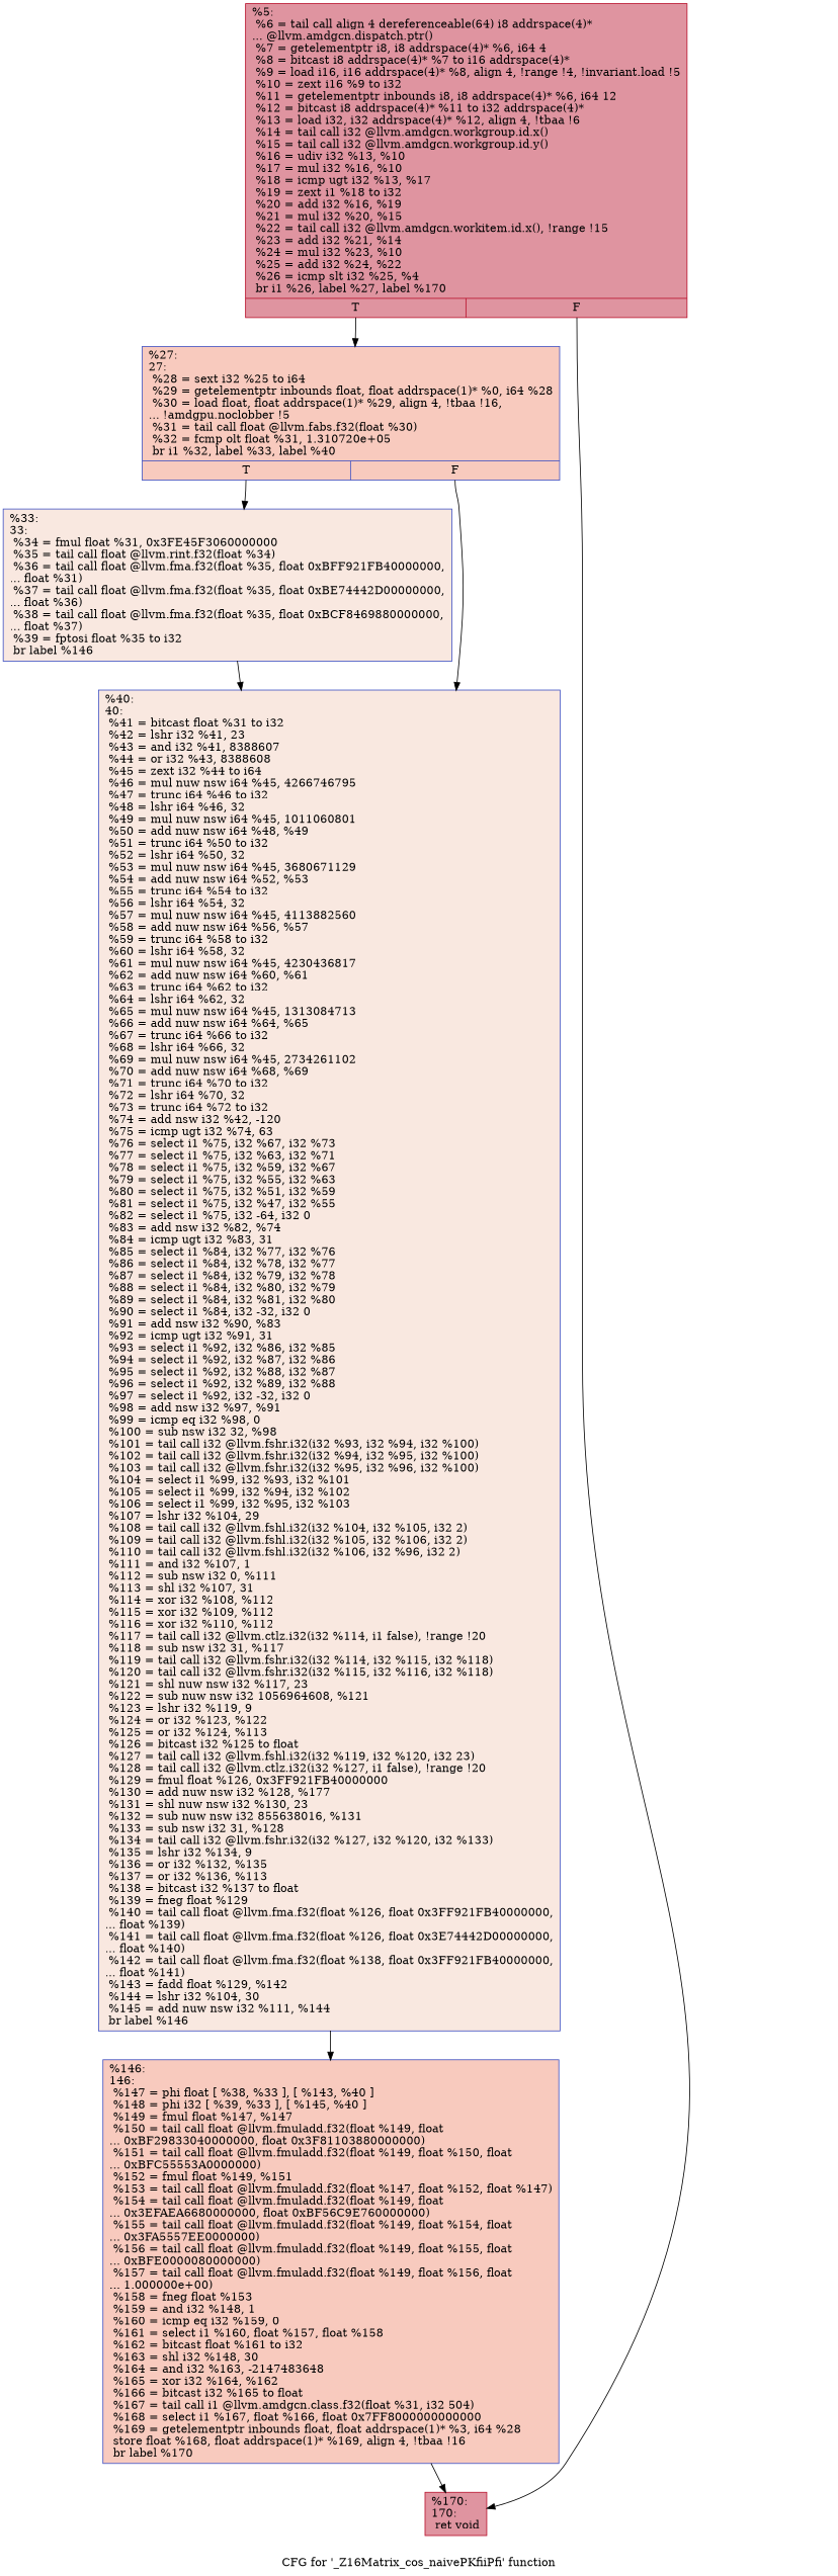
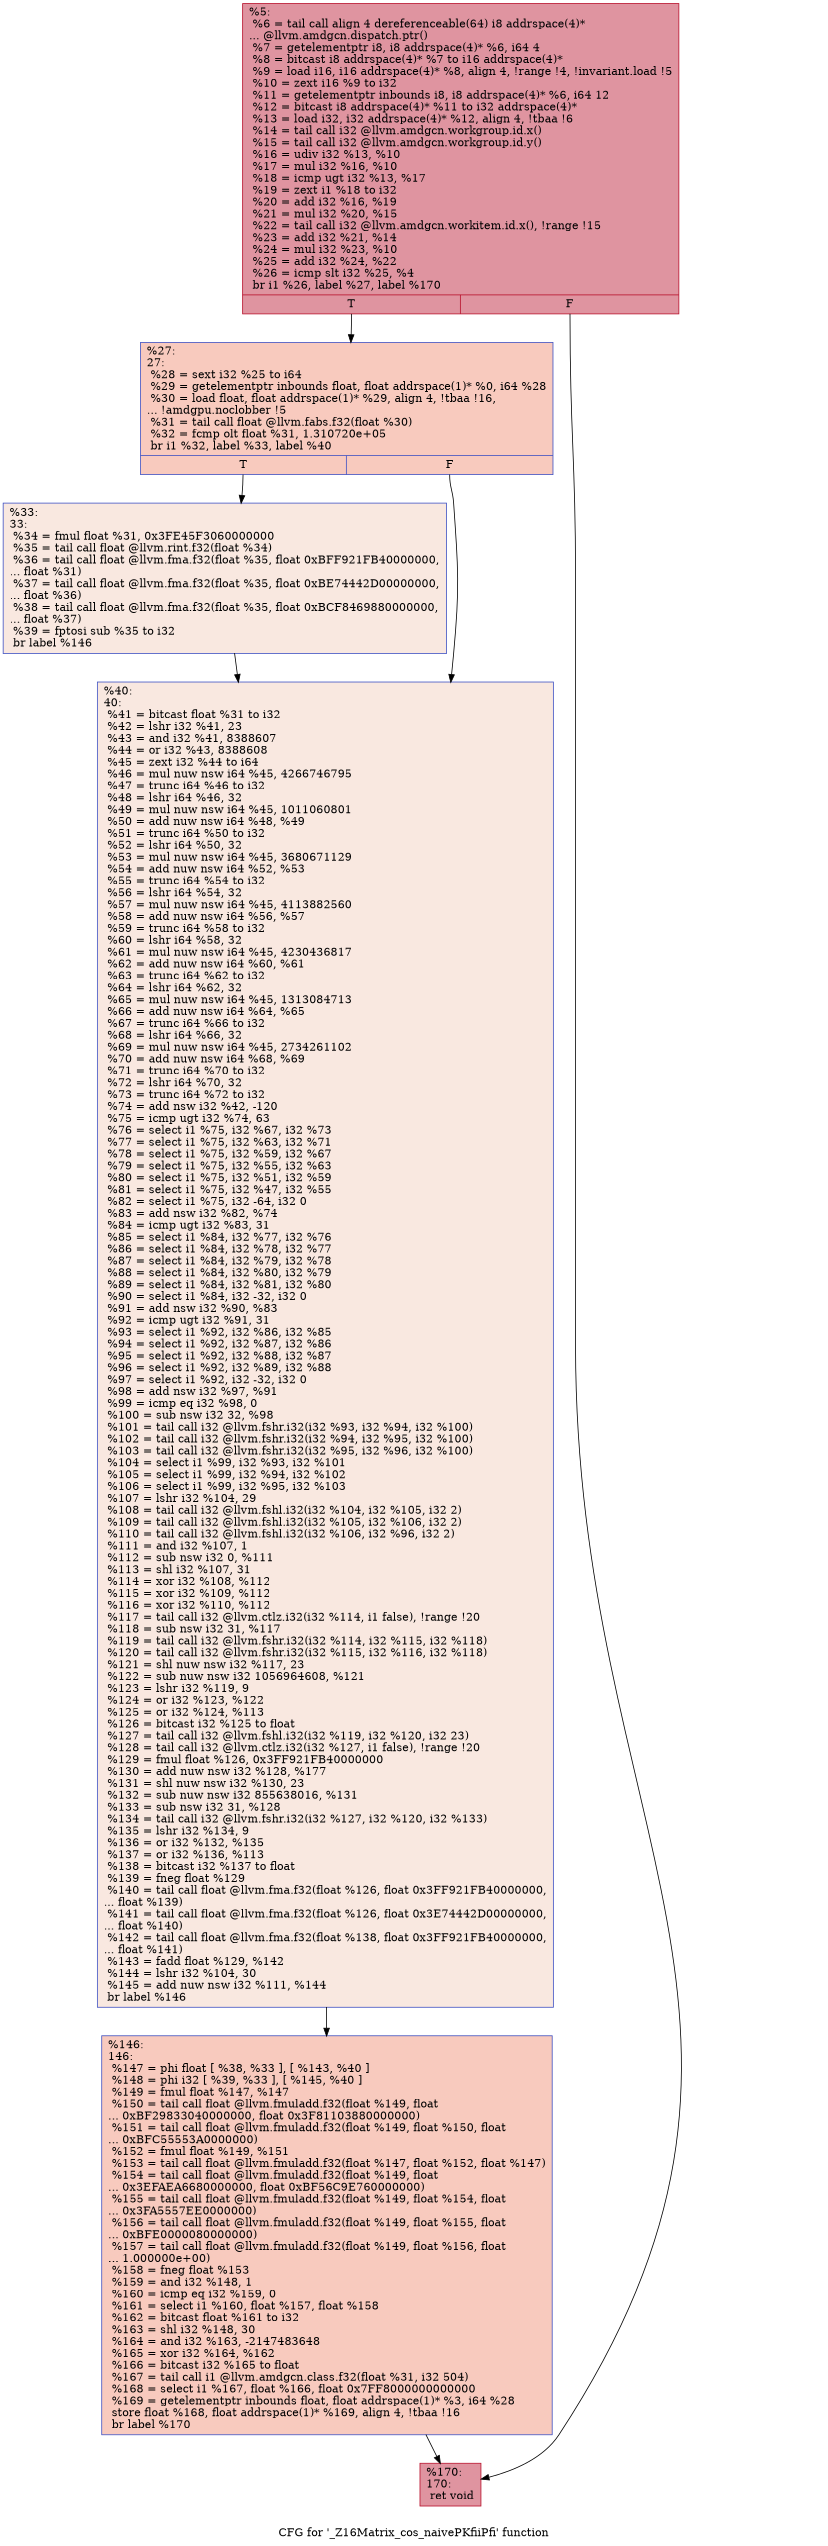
  digraph {
    label="CFG for '_Z16Matrix_cos_naivePKfiiPfi' function"
    node [color="#3d50c3ff" fillcolor="#b70d2870" shape=record style=filled]
    n1 [color="#b70d28ff" label="{%5:\l  %6 = tail call align 4 dereferenceable(64) i8 addrspace(4)*\l... @llvm.amdgcn.dispatch.ptr()\l  %7 = getelementptr i8, i8 addrspace(4)* %6, i64 4\l  %8 = bitcast i8 addrspace(4)* %7 to i16 addrspace(4)*\l  %9 = load i16, i16 addrspace(4)* %8, align 4, !range !4, !invariant.load !5\l  %10 = zext i16 %9 to i32\l  %11 = getelementptr inbounds i8, i8 addrspace(4)* %6, i64 12\l  %12 = bitcast i8 addrspace(4)* %11 to i32 addrspace(4)*\l  %13 = load i32, i32 addrspace(4)* %12, align 4, !tbaa !6\l  %14 = tail call i32 @llvm.amdgcn.workgroup.id.x()\l  %15 = tail call i32 @llvm.amdgcn.workgroup.id.y()\l  %16 = udiv i32 %13, %10\l  %17 = mul i32 %16, %10\l  %18 = icmp ugt i32 %13, %17\l  %19 = zext i1 %18 to i32\l  %20 = add i32 %16, %19\l  %21 = mul i32 %20, %15\l  %22 = tail call i32 @llvm.amdgcn.workitem.id.x(), !range !15\l  %23 = add i32 %21, %14\l  %24 = mul i32 %23, %10\l  %25 = add i32 %24, %22\l  %26 = icmp slt i32 %25, %4\l  br i1 %26, label %27, label %170\l|{<s0>T|<s1>F}}"]
    n2 [fillcolor="#ef886b70" label="{%27:\l27:                                               \l  %28 = sext i32 %25 to i64\l  %29 = getelementptr inbounds float, float addrspace(1)* %0, i64 %28\l  %30 = load float, float addrspace(1)* %29, align 4, !tbaa !16,\l... !amdgpu.noclobber !5\l  %31 = tail call float @llvm.fabs.f32(float %30)\l  %32 = fcmp olt float %31, 1.310720e+05\l  br i1 %32, label %33, label %40\l|{<s0>T|<s1>F}}"]
    n3 [color="#b70d28ff" label="{%170:\l170:                                              \l  ret void\l}"]
-   n4 [fillcolor="#f1ccb870" label="{%33:\l33:                                               \l  %34 = fmul float %31, 0x3FE45F3060000000\l  %35 = tail call float @llvm.rint.f32(float %34)\l  %36 = tail call float @llvm.fma.f32(float %35, float 0xBFF921FB40000000,\l... float %31)\l  %37 = tail call float @llvm.fma.f32(float %35, float 0xBE74442D00000000,\l... float %36)\l  %38 = tail call float @llvm.fma.f32(float %35, float 0xBCF8469880000000,\l... float %37)\l  %39 = fptosi float %35 to i32\l  br label %146\l}"]
+   n4 [fillcolor="#f1ccb870" label="{%33:\l33:                                               \l  %34 = fmul float %31, 0x3FE45F3060000000\l  %35 = tail call float @llvm.rint.f32(float %34)\l  %36 = tail call float @llvm.fma.f32(float %35, float 0xBFF921FB40000000,\l... float %31)\l  %37 = tail call float @llvm.fma.f32(float %35, float 0xBE74442D00000000,\l... float %36)\l  %38 = tail call float @llvm.fma.f32(float %35, float 0xBCF8469880000000,\l... float %37)\l  %39 = fptosi sub %35 to i32\l  br label %146\l}"]
    n5 [fillcolor="#f1ccb870" label="{%40:\l40:                                               \l  %41 = bitcast float %31 to i32\l  %42 = lshr i32 %41, 23\l  %43 = and i32 %41, 8388607\l  %44 = or i32 %43, 8388608\l  %45 = zext i32 %44 to i64\l  %46 = mul nuw nsw i64 %45, 4266746795\l  %47 = trunc i64 %46 to i32\l  %48 = lshr i64 %46, 32\l  %49 = mul nuw nsw i64 %45, 1011060801\l  %50 = add nuw nsw i64 %48, %49\l  %51 = trunc i64 %50 to i32\l  %52 = lshr i64 %50, 32\l  %53 = mul nuw nsw i64 %45, 3680671129\l  %54 = add nuw nsw i64 %52, %53\l  %55 = trunc i64 %54 to i32\l  %56 = lshr i64 %54, 32\l  %57 = mul nuw nsw i64 %45, 4113882560\l  %58 = add nuw nsw i64 %56, %57\l  %59 = trunc i64 %58 to i32\l  %60 = lshr i64 %58, 32\l  %61 = mul nuw nsw i64 %45, 4230436817\l  %62 = add nuw nsw i64 %60, %61\l  %63 = trunc i64 %62 to i32\l  %64 = lshr i64 %62, 32\l  %65 = mul nuw nsw i64 %45, 1313084713\l  %66 = add nuw nsw i64 %64, %65\l  %67 = trunc i64 %66 to i32\l  %68 = lshr i64 %66, 32\l  %69 = mul nuw nsw i64 %45, 2734261102\l  %70 = add nuw nsw i64 %68, %69\l  %71 = trunc i64 %70 to i32\l  %72 = lshr i64 %70, 32\l  %73 = trunc i64 %72 to i32\l  %74 = add nsw i32 %42, -120\l  %75 = icmp ugt i32 %74, 63\l  %76 = select i1 %75, i32 %67, i32 %73\l  %77 = select i1 %75, i32 %63, i32 %71\l  %78 = select i1 %75, i32 %59, i32 %67\l  %79 = select i1 %75, i32 %55, i32 %63\l  %80 = select i1 %75, i32 %51, i32 %59\l  %81 = select i1 %75, i32 %47, i32 %55\l  %82 = select i1 %75, i32 -64, i32 0\l  %83 = add nsw i32 %82, %74\l  %84 = icmp ugt i32 %83, 31\l  %85 = select i1 %84, i32 %77, i32 %76\l  %86 = select i1 %84, i32 %78, i32 %77\l  %87 = select i1 %84, i32 %79, i32 %78\l  %88 = select i1 %84, i32 %80, i32 %79\l  %89 = select i1 %84, i32 %81, i32 %80\l  %90 = select i1 %84, i32 -32, i32 0\l  %91 = add nsw i32 %90, %83\l  %92 = icmp ugt i32 %91, 31\l  %93 = select i1 %92, i32 %86, i32 %85\l  %94 = select i1 %92, i32 %87, i32 %86\l  %95 = select i1 %92, i32 %88, i32 %87\l  %96 = select i1 %92, i32 %89, i32 %88\l  %97 = select i1 %92, i32 -32, i32 0\l  %98 = add nsw i32 %97, %91\l  %99 = icmp eq i32 %98, 0\l  %100 = sub nsw i32 32, %98\l  %101 = tail call i32 @llvm.fshr.i32(i32 %93, i32 %94, i32 %100)\l  %102 = tail call i32 @llvm.fshr.i32(i32 %94, i32 %95, i32 %100)\l  %103 = tail call i32 @llvm.fshr.i32(i32 %95, i32 %96, i32 %100)\l  %104 = select i1 %99, i32 %93, i32 %101\l  %105 = select i1 %99, i32 %94, i32 %102\l  %106 = select i1 %99, i32 %95, i32 %103\l  %107 = lshr i32 %104, 29\l  %108 = tail call i32 @llvm.fshl.i32(i32 %104, i32 %105, i32 2)\l  %109 = tail call i32 @llvm.fshl.i32(i32 %105, i32 %106, i32 2)\l  %110 = tail call i32 @llvm.fshl.i32(i32 %106, i32 %96, i32 2)\l  %111 = and i32 %107, 1\l  %112 = sub nsw i32 0, %111\l  %113 = shl i32 %107, 31\l  %114 = xor i32 %108, %112\l  %115 = xor i32 %109, %112\l  %116 = xor i32 %110, %112\l  %117 = tail call i32 @llvm.ctlz.i32(i32 %114, i1 false), !range !20\l  %118 = sub nsw i32 31, %117\l  %119 = tail call i32 @llvm.fshr.i32(i32 %114, i32 %115, i32 %118)\l  %120 = tail call i32 @llvm.fshr.i32(i32 %115, i32 %116, i32 %118)\l  %121 = shl nuw nsw i32 %117, 23\l  %122 = sub nuw nsw i32 1056964608, %121\l  %123 = lshr i32 %119, 9\l  %124 = or i32 %123, %122\l  %125 = or i32 %124, %113\l  %126 = bitcast i32 %125 to float\l  %127 = tail call i32 @llvm.fshl.i32(i32 %119, i32 %120, i32 23)\l  %128 = tail call i32 @llvm.ctlz.i32(i32 %127, i1 false), !range !20\l  %129 = fmul float %126, 0x3FF921FB40000000\l  %130 = add nuw nsw i32 %128, %177\l  %131 = shl nuw nsw i32 %130, 23\l  %132 = sub nuw nsw i32 855638016, %131\l  %133 = sub nsw i32 31, %128\l  %134 = tail call i32 @llvm.fshr.i32(i32 %127, i32 %120, i32 %133)\l  %135 = lshr i32 %134, 9\l  %136 = or i32 %132, %135\l  %137 = or i32 %136, %113\l  %138 = bitcast i32 %137 to float\l  %139 = fneg float %129\l  %140 = tail call float @llvm.fma.f32(float %126, float 0x3FF921FB40000000,\l... float %139)\l  %141 = tail call float @llvm.fma.f32(float %126, float 0x3E74442D00000000,\l... float %140)\l  %142 = tail call float @llvm.fma.f32(float %138, float 0x3FF921FB40000000,\l... float %141)\l  %143 = fadd float %129, %142\l  %144 = lshr i32 %104, 30\l  %145 = add nuw nsw i32 %111, %144\l  br label %146\l}"]
    n6 [fillcolor="#ef886b70" label="{%146:\l146:                                              \l  %147 = phi float [ %38, %33 ], [ %143, %40 ]\l  %148 = phi i32 [ %39, %33 ], [ %145, %40 ]\l  %149 = fmul float %147, %147\l  %150 = tail call float @llvm.fmuladd.f32(float %149, float\l... 0xBF29833040000000, float 0x3F81103880000000)\l  %151 = tail call float @llvm.fmuladd.f32(float %149, float %150, float\l... 0xBFC55553A0000000)\l  %152 = fmul float %149, %151\l  %153 = tail call float @llvm.fmuladd.f32(float %147, float %152, float %147)\l  %154 = tail call float @llvm.fmuladd.f32(float %149, float\l... 0x3EFAEA6680000000, float 0xBF56C9E760000000)\l  %155 = tail call float @llvm.fmuladd.f32(float %149, float %154, float\l... 0x3FA5557EE0000000)\l  %156 = tail call float @llvm.fmuladd.f32(float %149, float %155, float\l... 0xBFE0000080000000)\l  %157 = tail call float @llvm.fmuladd.f32(float %149, float %156, float\l... 1.000000e+00)\l  %158 = fneg float %153\l  %159 = and i32 %148, 1\l  %160 = icmp eq i32 %159, 0\l  %161 = select i1 %160, float %157, float %158\l  %162 = bitcast float %161 to i32\l  %163 = shl i32 %148, 30\l  %164 = and i32 %163, -2147483648\l  %165 = xor i32 %164, %162\l  %166 = bitcast i32 %165 to float\l  %167 = tail call i1 @llvm.amdgcn.class.f32(float %31, i32 504)\l  %168 = select i1 %167, float %166, float 0x7FF8000000000000\l  %169 = getelementptr inbounds float, float addrspace(1)* %3, i64 %28\l  store float %168, float addrspace(1)* %169, align 4, !tbaa !16\l  br label %170\l}"]
    n1 -> n2 [tailport=s0]
    n1 -> n3 [tailport=s1]
    n2 -> n4 [tailport=s0]
    n2 -> n5 [tailport=s1]
    n4 -> n5
    n5 -> n6
    n6 -> n3
  }
